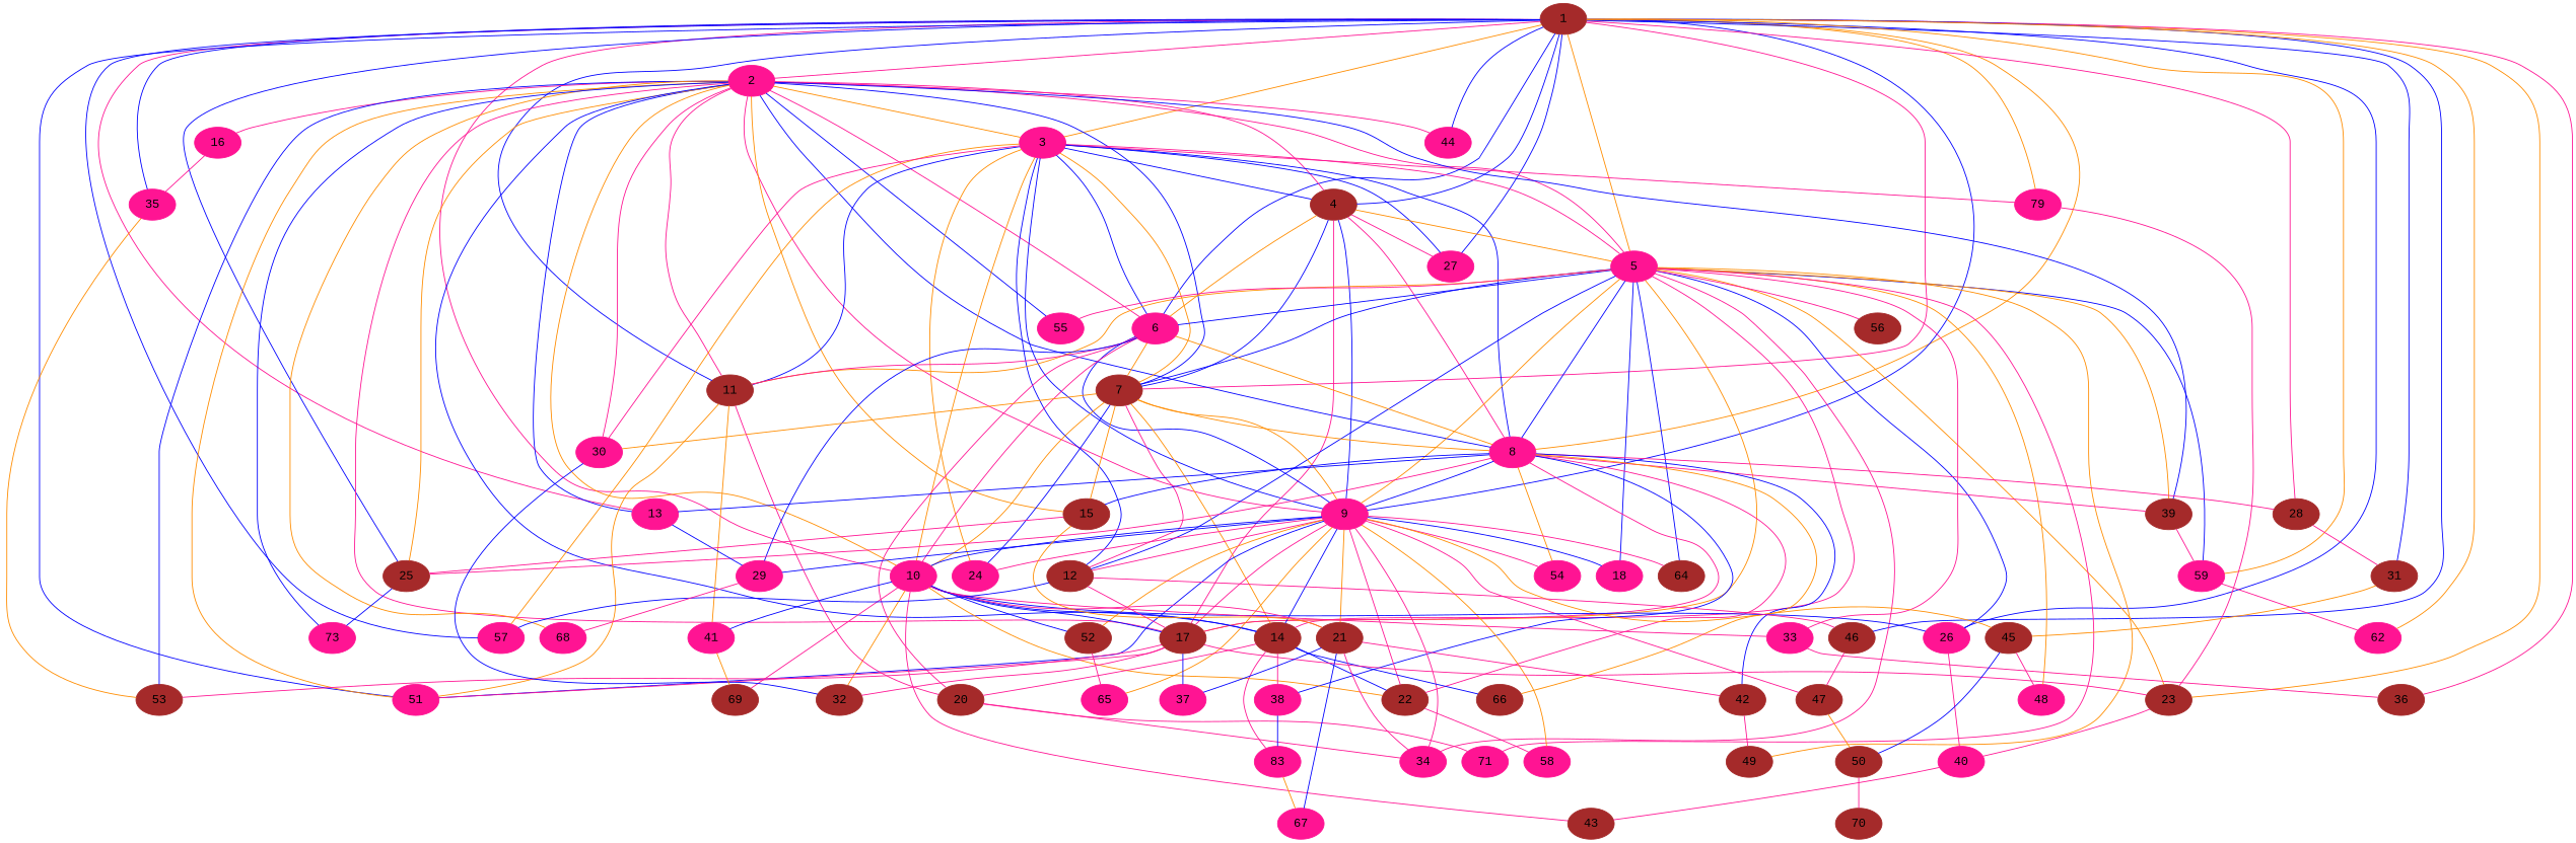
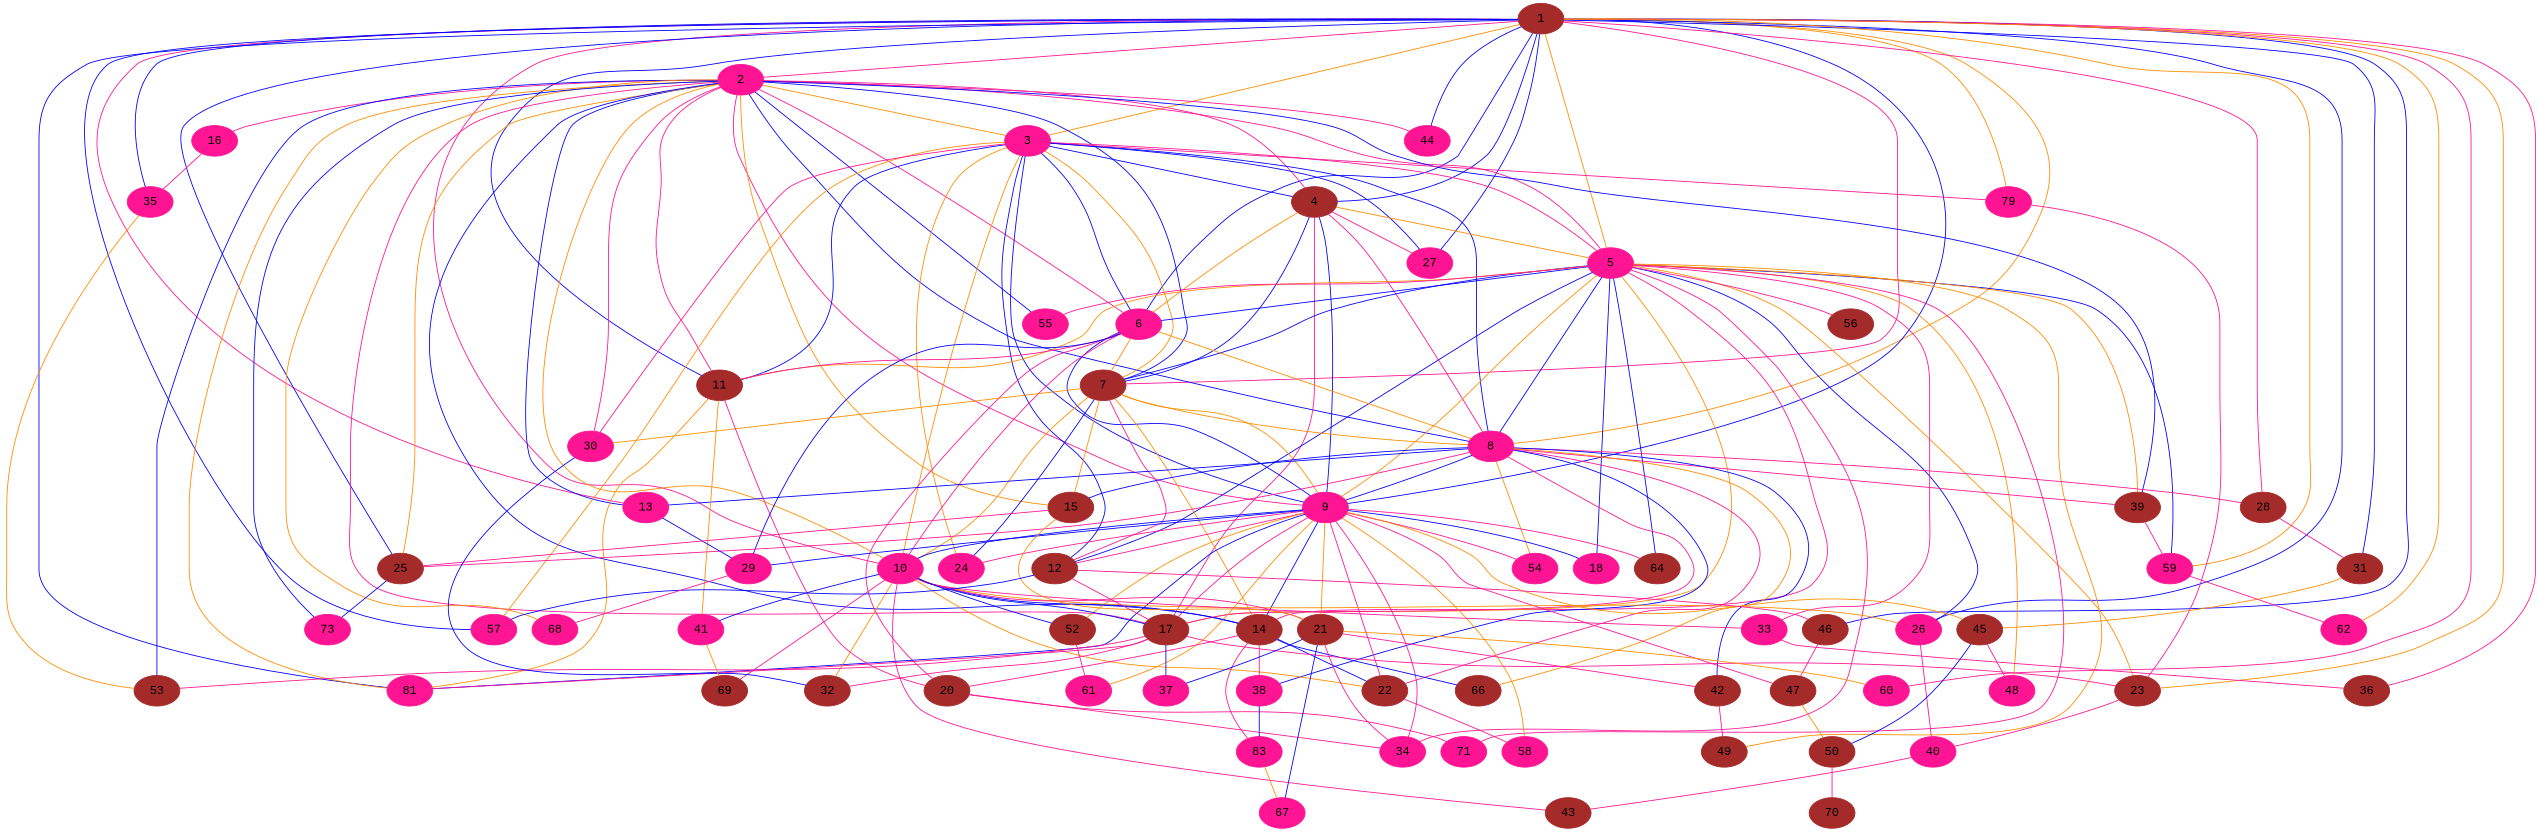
  graph {
    fontname="Liberation Mono"
    node [color=deeppink fontname="Liberation Mono" style=filled]
    edge [color=deeppink fontname="Liberation Mono" weight=1.0]
    1 [color=brown]
    2
    3
    4 [color=brown]
    5
    6
    7 [color=brown]
    8
    9
    10
    11 [color=brown]
    13
    n13 [label=79]
    23 [color=brown]
    25 [color=brown]
    26
    27
    28 [color=brown]
    31 [color=brown]
    35
    36 [color=brown]
    44
    46 [color=brown]
-   51
+   51 [label=81]
    57
    59
+   60
    62
    14 [color=brown]
    15 [color=brown]
    16
    17 [color=brown]
    30
    39 [color=brown]
    53 [color=brown]
    55
    68
    73
    12 [color=brown]
    24
    18
    33
    48
    49 [color=brown]
    56 [color=brown]
    64 [color=brown]
    71
    34
    20 [color=brown]
    29
    22 [color=brown]
    38
    42 [color=brown]
    54
    66 [color=brown]
    21 [color=brown]
    45 [color=brown]
    47 [color=brown]
    52 [color=brown]
    58
-   65
+   65 [label=61]
    32 [color=brown]
    41
    43 [color=brown]
    69 [color=brown]
    40
    n67 [label=83]
    37
    67
    50 [color=brown]
    70 [color=brown]
    1 -- 2 [weight=3.0]
    1 -- 3 [color=darkorange weight=2.0]
    1 -- 4 [color=blue weight=3.0]
    1 -- 5 [color=darkorange weight=3.0]
    1 -- 6 [color=blue weight=2.0]
    1 -- 7 [weight=2.0]
    1 -- 8 [color=darkorange weight=2.0]
    1 -- 9 [color=blue weight=3.0]
    1 -- 10 [weight=3.0]
    1 -- 11 [color=blue]
    1 -- 13
    1 -- n13 [color=darkorange]
    1 -- 23 [color=darkorange]
    1 -- 25 [color=blue]
    1 -- 26 [color=blue]
    1 -- 27 [color=blue]
    1 -- 28 [weight=2.0]
    1 -- 31 [color=blue]
    1 -- 35 [color=blue]
    1 -- 36
    1 -- 44 [color=blue]
    1 -- 46 [color=blue]
    1 -- 51 [color=blue weight=2.0]
    1 -- 57 [color=blue]
    1 -- 59 [color=darkorange]
+   1 -- 60
    1 -- 62 [color=darkorange]
    2 -- 3 [color=darkorange]
    2 -- 4
    2 -- 5
    2 -- 6
    2 -- 7 [color=blue weight=2.0]
    2 -- 8 [color=blue weight=3.0]
    2 -- 9
    2 -- 10 [color=darkorange]
    2 -- 11
    2 -- 13 [color=blue]
    2 -- 25 [color=darkorange]
    2 -- 44
    2 -- 51 [color=darkorange]
    2 -- 14 [color=blue]
    2 -- 15 [color=darkorange]
    2 -- 16
    2 -- 17 [weight=2.0]
    2 -- 30
    2 -- 39 [color=blue]
    2 -- 53 [color=blue]
    2 -- 55 [color=blue]
    2 -- 68 [color=darkorange]
    2 -- 73 [color=blue]
    3 -- 4 [color=blue weight=3.0]
    3 -- 5
    3 -- 6 [color=blue]
    3 -- 7 [color=darkorange]
    3 -- 8 [color=blue weight=2.0]
    3 -- 9 [color=blue]
    3 -- 10 [color=darkorange]
    3 -- 11 [color=blue weight=6.0]
    3 -- n13 [weight=2.0]
    3 -- 27 [color=blue]
    3 -- 57 [color=darkorange]
    3 -- 30
    3 -- 12 [color=blue weight=2.0]
    3 -- 24 [color=darkorange weight=2.0]
    4 -- 5 [color=darkorange]
    4 -- 6 [color=darkorange]
    4 -- 7 [color=blue weight=2.0]
    4 -- 8
    4 -- 9 [color=blue]
    4 -- 27
    4 -- 17 [weight=9.0]
    5 -- 6 [color=blue]
    5 -- 7 [color=blue]
    5 -- 8 [color=blue]
    5 -- 9 [color=darkorange]
    5 -- 11 [color=darkorange weight=2.0]
    5 -- 23 [color=darkorange]
    5 -- 26 [color=blue]
    5 -- 59 [color=blue]
    5 -- 14
    5 -- 17 [color=darkorange]
    5 -- 39 [color=darkorange]
    5 -- 55
    5 -- 12 [color=blue]
    5 -- 18 [color=blue]
    5 -- 33
    5 -- 48 [color=darkorange]
    5 -- 49 [color=darkorange]
    5 -- 56
    5 -- 64 [color=blue]
    5 -- 71
    5 -- 34 [weight=2.0]
    6 -- 7 [color=darkorange weight=2.0]
    6 -- 8 [color=darkorange]
    6 -- 9 [color=blue]
    6 -- 10
    6 -- 11 [weight=2.0]
    6 -- 20 [weight=3.0]
    6 -- 29 [color=blue]
    7 -- 8 [color=darkorange]
    7 -- 9 [color=darkorange weight=2.0]
    7 -- 10 [color=darkorange weight=15.0]
    7 -- 14 [color=darkorange]
    7 -- 15 [color=darkorange]
    7 -- 30 [color=darkorange]
    7 -- 12
    7 -- 24 [color=blue]
    8 -- 9 [color=blue]
    8 -- 13 [color=blue]
    8 -- 25
    8 -- 28
    8 -- 15 [color=blue]
    8 -- 17
    8 -- 39
    8 -- 22
    8 -- 38 [color=blue]
    8 -- 42 [color=blue]
    8 -- 54 [color=darkorange]
    8 -- 66 [color=darkorange]
    9 -- 10 [color=blue weight=3.0]
    9 -- 51 [color=blue]
    9 -- 14 [color=blue]
    9 -- 17
    9 -- 12
    9 -- 24
    9 -- 18 [color=blue]
    9 -- 64
    9 -- 34
    9 -- 29 [color=blue]
    9 -- 22
    9 -- 54
    9 -- 21 [color=darkorange]
    9 -- 45 [color=darkorange]
    9 -- 47
    9 -- 52 [color=darkorange]
    9 -- 58 [color=darkorange]
    9 -- 65 [color=darkorange]
-   10 -- 26 [color=blue]
+   10 -- 26 [color=darkorange]
    10 -- 14 [color=blue]
    10 -- 17 [color=blue]
    10 -- 33
    10 -- 22 [color=darkorange]
    10 -- 21
    10 -- 52 [color=blue]
    10 -- 32 [color=darkorange]
    10 -- 41 [color=blue]
    10 -- 43
    10 -- 69
    11 -- 51 [color=darkorange]
    11 -- 20
    11 -- 41 [color=darkorange]
    13 -- 29 [color=blue]
    n13 -- 23
    23 -- 40
    25 -- 73 [color=blue]
    26 -- 40
    28 -- 31
    31 -- 45 [color=darkorange]
    35 -- 53 [color=darkorange]
    46 -- 47
    59 -- 62
    14 -- 20
    14 -- 22 [color=blue]
    14 -- 38
    14 -- 66 [color=blue]
    14 -- n67
    15 -- 25
    15 -- 21 [color=darkorange]
    16 -- 35
    17 -- 23
    17 -- 51
    17 -- 53
    17 -- 32 [weight=2.0]
    17 -- 37 [color=blue]
    30 -- 32 [color=blue]
    39 -- 59
    12 -- 46
    12 -- 57 [color=blue]
    12 -- 17
    33 -- 36
    20 -- 71
    20 -- 34
    29 -- 68
    22 -- 58
    38 -- n67 [color=blue]
    42 -- 49
+   21 -- 60 [color=darkorange]
    21 -- 34
    21 -- 42
    21 -- 37 [color=blue]
    21 -- 67 [color=blue]
    45 -- 48
    45 -- 50 [color=blue]
    47 -- 50 [color=darkorange]
    52 -- 65
    41 -- 69 [color=darkorange]
    40 -- 43
    n67 -- 67 [color=darkorange]
    50 -- 70
  }
